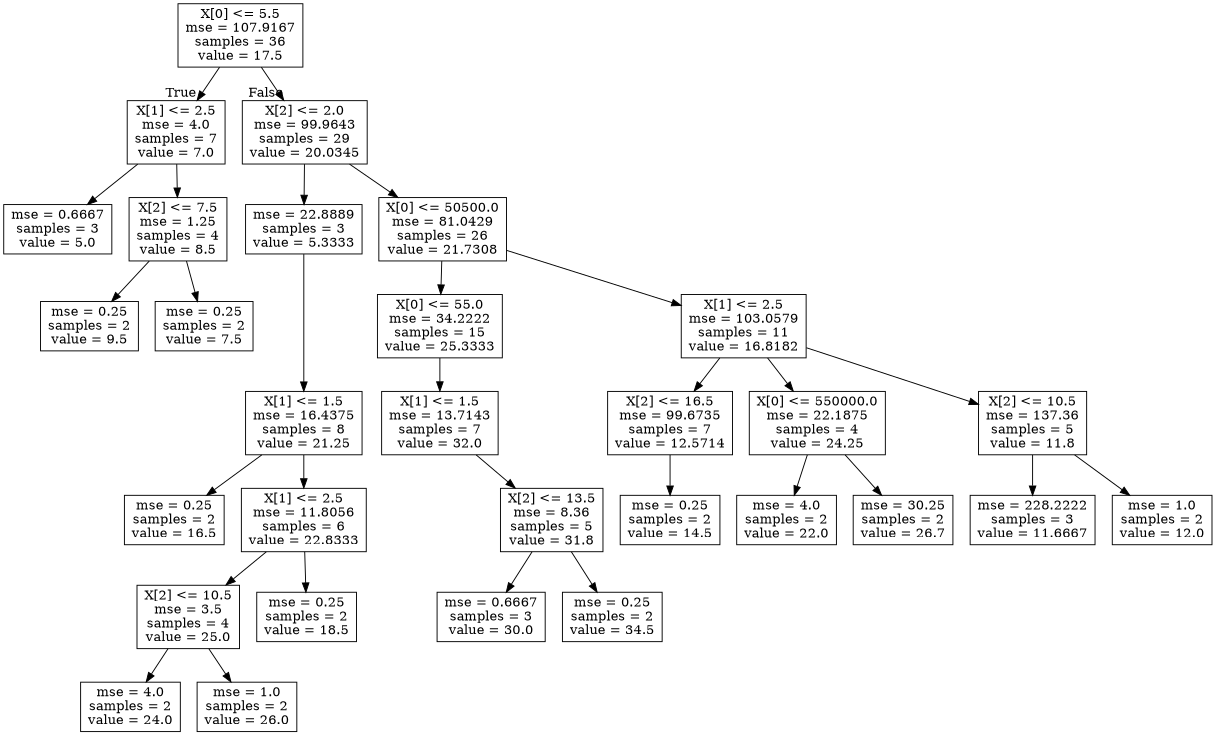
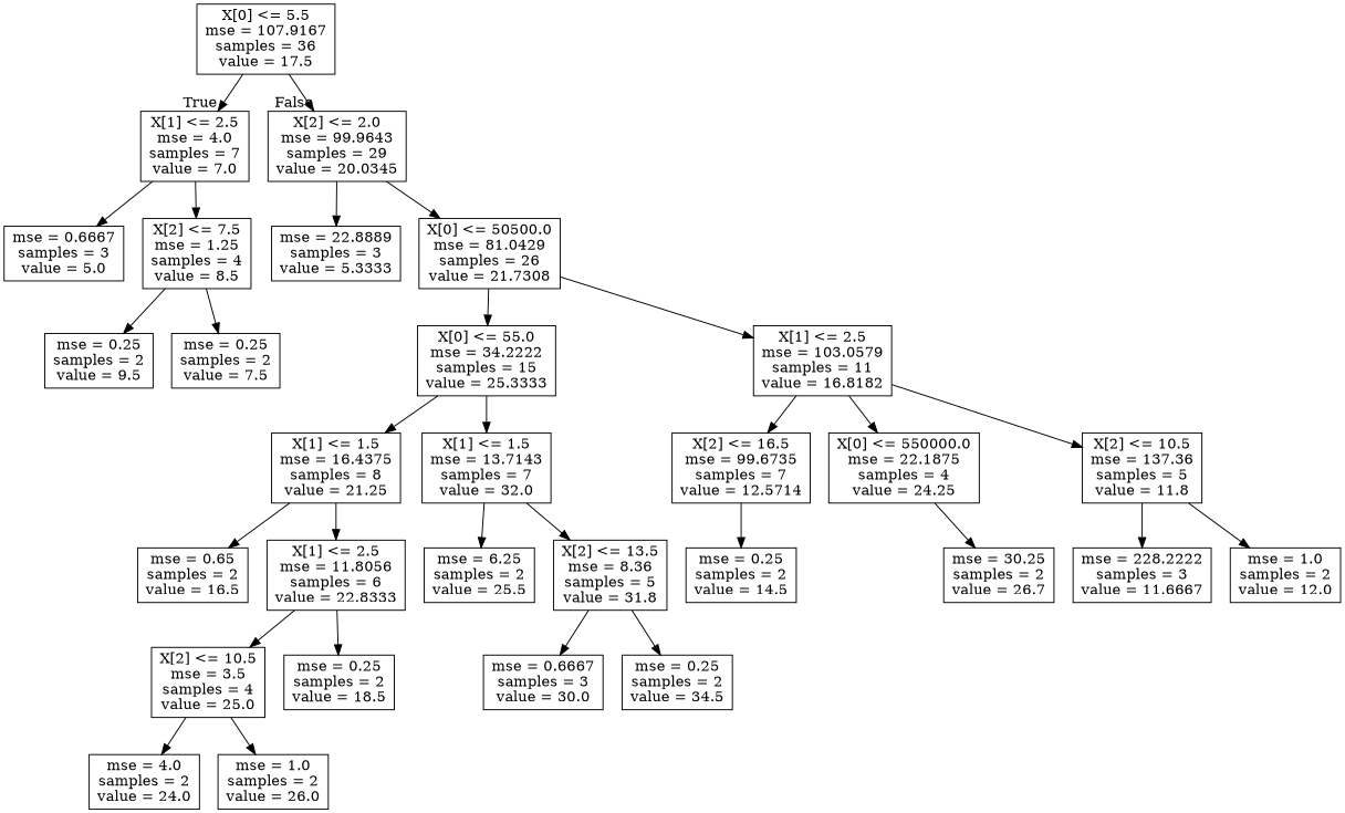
  digraph {
    node [shape=box]
    n1 [label="X[0] <= 5.5\nmse = 107.9167\nsamples = 36\nvalue = 17.5"]
    n2 [label="X[1] <= 2.5\nmse = 4.0\nsamples = 7\nvalue = 7.0"]
    n3 [label="X[2] <= 2.0\nmse = 99.9643\nsamples = 29\nvalue = 20.0345"]
    n4 [label="mse = 0.6667\nsamples = 3\nvalue = 5.0"]
    n5 [label="X[2] <= 7.5\nmse = 1.25\nsamples = 4\nvalue = 8.5"]
    n6 [label="mse = 22.8889\nsamples = 3\nvalue = 5.3333"]
    n7 [label="X[0] <= 50500.0\nmse = 81.0429\nsamples = 26\nvalue = 21.7308"]
    n8 [label="mse = 0.25\nsamples = 2\nvalue = 9.5"]
    n9 [label="mse = 0.25\nsamples = 2\nvalue = 7.5"]
    n10 [label="X[0] <= 55.0\nmse = 34.2222\nsamples = 15\nvalue = 25.3333"]
    n11 [label="X[1] <= 2.5\nmse = 103.0579\nsamples = 11\nvalue = 16.8182"]
    n12 [label="X[1] <= 1.5\nmse = 16.4375\nsamples = 8\nvalue = 21.25"]
    n13 [label="X[1] <= 1.5\nmse = 13.7143\nsamples = 7\nvalue = 32.0"]
    n14 [label="X[2] <= 16.5\nmse = 99.6735\nsamples = 7\nvalue = 12.5714"]
    n15 [label="X[0] <= 550000.0\nmse = 22.1875\nsamples = 4\nvalue = 24.25"]
    n16 [label="X[2] <= 10.5\nmse = 137.36\nsamples = 5\nvalue = 11.8"]
-   n17 [label="mse = 0.25\nsamples = 2\nvalue = 16.5"]
+   n17 [label="mse = 0.65\nsamples = 2\nvalue = 16.5"]
    n18 [label="X[1] <= 2.5\nmse = 11.8056\nsamples = 6\nvalue = 22.8333"]
+   n19 [label="mse = 6.25\nsamples = 2\nvalue = 25.5"]
    n20 [label="X[2] <= 13.5\nmse = 8.36\nsamples = 5\nvalue = 31.8"]
    n21 [label="X[2] <= 10.5\nmse = 3.5\nsamples = 4\nvalue = 25.0"]
    n22 [label="mse = 0.25\nsamples = 2\nvalue = 18.5"]
    n23 [label="mse = 4.0\nsamples = 2\nvalue = 24.0"]
    n24 [label="mse = 1.0\nsamples = 2\nvalue = 26.0"]
    n25 [label="mse = 0.6667\nsamples = 3\nvalue = 30.0"]
    n26 [label="mse = 0.25\nsamples = 2\nvalue = 34.5"]
    n27 [label="mse = 0.25\nsamples = 2\nvalue = 14.5"]
-   n28 [label="mse = 4.0\nsamples = 2\nvalue = 22.0"]
    n29 [label="mse = 30.25\nsamples = 2\nvalue = 26.7"]
    n30 [label="mse = 228.2222\nsamples = 3\nvalue = 11.6667"]
    n31 [label="mse = 1.0\nsamples = 2\nvalue = 12.0"]
    n1 -> n2 [headlabel=True labelangle=45 labeldistance=2.5]
    n1 -> n3 [headlabel=False labelangle=-45 labeldistance=2.5]
    n2 -> n4
    n2 -> n5
    n3 -> n6
    n3 -> n7
    n5 -> n8
    n5 -> n9
    n7 -> n10
    n7 -> n11
-   n6 -> n12
+   n10 -> n12
    n10 -> n13
    n11 -> n14
    n11 -> n15
    n11 -> n16
    n12 -> n17
    n12 -> n18
+   n13 -> n19
    n13 -> n20
    n14 -> n27
-   n15 -> n28
    n15 -> n29
    n16 -> n30
    n16 -> n31
    n18 -> n21
    n18 -> n22
    n20 -> n25
    n20 -> n26
    n21 -> n23
    n21 -> n24
  }
